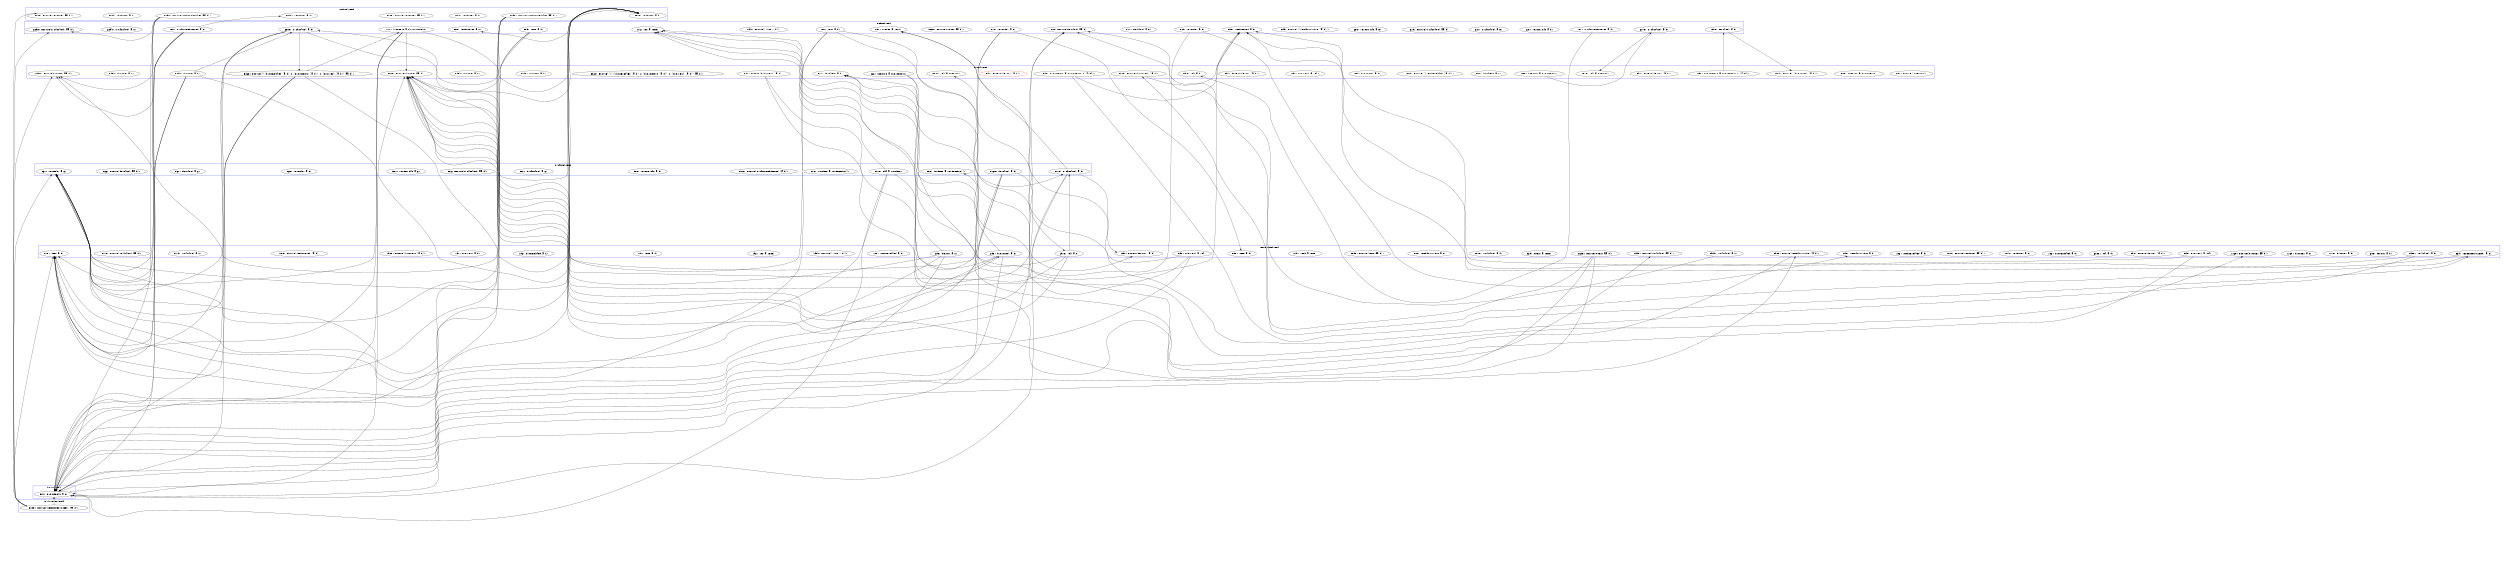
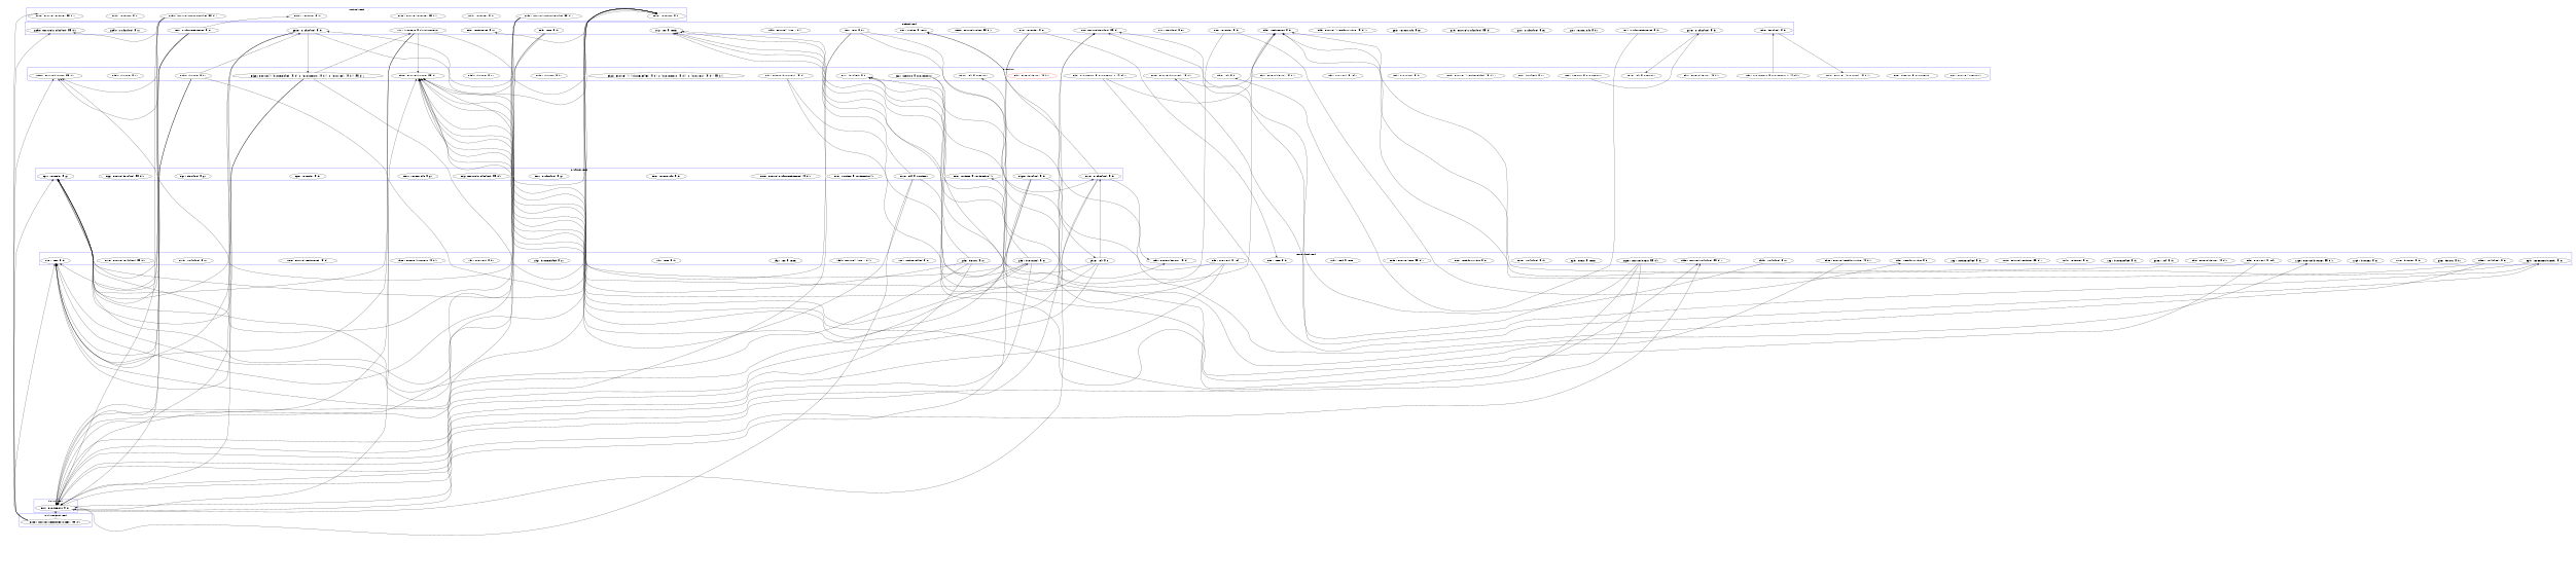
  digraph {
    fontname="DejaVu Sans Mono"
    rankdir=LR
    node [fontname="DejaVu Sans Mono"]
    edge [color=black constraint=false fontname="DejaVu Sans Mono" style=solid]
    n1 [label="340a: assume(reset_task_ready == 0);"]
    n2 [label="332a: napi_sem = 0;"]
    n3 [label="328b: napi_sem = 1;"]
    n4 [label="329a: assume(napi_scheduled == 0);"]
    n5 [label="329a: assume(napi_scheduled == 0);"]
    n6 [label="328b: napi_sem = 1;"]
    n7 [label="332a: napi_sem = 0;"]
    n8 [label="328a: assume(napi_sem == 0);"]
    n9 [label="328a: assume(napi_sem == 0);"]
    n10 [label="629b: sysfs_lock = 1;"]
    n11 [label="452: sysfs_registered = 1;"]
    n12 [label="398: registered = 0;"]
    n13 [label="399: assume(!(netif_running != 0));"]
    n14 [label="457: sysfs_registered = 0;"]
    n15 [label="241: want_dev = 5;"]
    n16 [label="477: hw_start = drv_hw_start;"]
    n17 [label="476: rc1 = ret2;"]
    n18 [label="479b: assume(!(rc1 < 0));"]
    n19 [label="482: ret4 = 0;"]
    n20 [label="642: want_sysfs = 0;"]
    n21 [label="389: ret2 = 0;"]
    n22 [label="243: assume(dev_lock == 0);"]
    n23 [label="244: dev_lock = 5;"]
    n24 [label="388: registered = 1;"]
    n25 [label="631a: sysfs_lock = 0;"]
    n26 [label="250a: dev_lock = 0;"]
    n27 [label="245: want_dev = 0;"]
    n28 [label="238a: assume(probe1 == 0);"]
    n29 [label="647a: sysfs_lock = 0;"]
    n30 [label="641: sysfs_lock = 5;"]
    n31 [label="629a: assume(sysfs_lock == 0);"]
    n32 [label="237: probe1 = ret4;"]
    n33 [label="638: want_sysfs = 5;"]
    n34 [label="640: assume(sysfs_lock == 0);"]
    n35 [label="604a: val = 1;"]
    n36 [label="603: dev_on = 1;"]
    n37 [label="291a: assume(netif_running != 0);"]
    n38 [label="591: assert(dev_on != 0);"]
    n39 [label="275: ret1 = 0;"]
    n40 [label="592: IntrMask = val;"]
    n41 [label="503: ret5 = 0;"]
    n42 [label="591: assert(dev_on != 0);"]
    n43 [label="592: IntrMask = val;"]
    n44 [label="295a: rtnl_lock = 0;"]
    n45 [label="605: intr_mask = 1;"]
    n46 [label="560: reset_task_ready = 1;"]
    n47 [label="615: dev_on = 0;"]
    n48 [label="277a: assume(rtnl_lock == 0);"]
    n49 [label="277b: rtnl_lock = 1;"]
    n50 [label="280a: assume(ret1 == 0);"]
    n51 [label="281: netif_running = 1;"]
    n52 [label="292: netif_running = 0;"]
    n53 [label="290a: assume(rtnl_lock == 0);"]
    n54 [label="290b: rtnl_lock = 1;"]
    n55 [label="407: ret3 = 0;"]
    n56 [label="496: rc2 = ret3;"]
    n57 [label="446a: assume(irq_sem == 0);"]
    n58 [label="446b: irq_sem = 1;"]
    n59 [label="447a: irq_sem = 0;"]
    n60 [label="261a: assume(open1 == 0);"]
    n61 [label="278a: assume(registered != 0);"]
    n62 [label="260: open1 = ret1;"]
    n63 [label="426: napi_enabled = 0;"]
    n64 [label="498b: assume(!(rc2 < 0));"]
    n65 [label="421: napi_enabled = 1;"]
    n66 [label="492a: assert(hw_start != 0);"]
    n67 [label="494: IntrMask = 0;"]
    n68 [label="427b: napi_sem = 1;"]
    n69 [label="416: irq_enabled = 0;"]
    n70 [label="611a: val = 0;"]
    n71 [label="284a: rtnl_lock = 0;"]
    n72 [label="279: ret9 = ret5;"]
    n73 [label="406: irq_enabled = 1;"]
    n74 [label="427a: assume(napi_sem == 0);"]
    n75 [label="529a: val = 0;"]
    n76 [label="310a: irq_sem = 0;"]
    n77 [label="305a: assume(irq_sem == 0);"]
    n78 [label="524: handled2 = 0;"]
    n79 [label="306b: assume(!((((irq_enabled != 0) & (IntrStatus != 0)) & (IntrMask != 0)) == 0));"]
    n80 [label="307: assert(intr_mask != 0);"]
    n81 [label="532: handled2 = 1;"]
    n82 [label="535: status1 = IntrStatus;"]
    n83 [label="528a: assume(intr_mask != 0);"]
    n84 [label="526: status1 = IntrStatus;"]
    n85 [label="598: IntrStatus = IntrStatus & (~val);"]
    n86 [label="534a: val = status1;"]
    n87 [label="535: status1 = IntrStatus;"]
    n88 [label="537: assume(!status1);"]
    n89 [label="305a: assume(irq_sem == 0);"]
    n90 [color=red label="597: assert(dev_on != 0);"]
    n91 [label="306a: assume((((irq_enabled != 0) & (IntrStatus != 0)) & (IntrMask != 0)) == 0);"]
    n92 [label="591: assert(dev_on != 0);"]
    n93 [label="598: IntrStatus = IntrStatus & (~val);"]
    n94 [label="534a: val = status1;"]
    n95 [label="597: assert(dev_on != 0);"]
    n96 [label="528b: assume(!(intr_mask != 0));"]
    n97 [label="305b: irq_sem = 1;"]
    n98 [label="310a: irq_sem = 0;"]
    n99 [label="305b: irq_sem = 1;"]
    n100 [label="530: intr_mask = 0;"]
    n101 [label="433b: assume(!(napi_enabled != 0));"]
    n102 [label="592: IntrMask = val;"]
    n103 [label="317: IntrStatus = 1;"]
    n104 [label="376a: dev_lock = 0;"]
    n105 [label="364: want_dev = 6;"]
    n106 [label="377a: sysfs_lock = 0;"]
    n107 [label="374a: off = nondet1;"]
    n108 [label="358: want_sysfs = 0;"]
    n109 [label="372a: assume(sysfs_registered != 0);"]
    n110 [label="354: want_sysfs = 6;"]
    n111 [label="356: assume(sysfs_lock == 0);"]
    n112 [label="357: sysfs_lock = 6;"]
    n113 [label="585: nondet2 = nondet_int();"]
    n114 [label="373: nondet1 = nondet_int();"]
    n115 [label="366: assume(dev_lock == 0);"]
    n116 [label="367: dev_lock = 6;"]
    n117 [label="368: want_dev = 0;"]
    subgraph cluster_1 {
      color=blue
-     label=workqueue_netif
+     label=workqueue_thread
      n1
    }
    subgraph cluster_2 {
      color=blue
      label=napi_thread
      n2
      n3
      n4
      n5
      n6
      n7
      n8
      n9
    }
    subgraph cluster_3 {
      color=blue
      label=pci_thread
      n10
      n11
      n12
      n13
      n14
      n15
      n16
      n17
      n18
      n19
      n20
      n21
      n22
      n23
      n24
      n25
      n26
      n27
      n28
      n29
      n30
      n31
      n32
      n33
      n34
    }
    subgraph cluster_4 {
      color=blue
      label=network_thread
      n35
      n36
      n37
      n38
      n39
      n40
      n41
      n42
      n43
      n44
      n45
      n46
      n47
      n48
      n49
      n50
      n51
      n52
      n53
      n54
      n55
      n56
      n57
      n58
      n59
      n60
      n61
      n62
      n63
      n64
      n65
      n66
      n67
      n68
      n69
      n70
      n71
      n72
      n73
      n74
    }
    subgraph cluster_5 {
      color=blue
-     label=irq_thread
+     label=irq_intr
      n75
      n76
      n77
      n78
      n79
      n80
      n81
      n82
      n83
      n84
      n85
      n86
      n87
      n88
      n89
      n90
      n91
      n92
      n93
      n94
      n95
      n96
      n97
      n98
      n99
      n100
      n101
      n102
    }
    subgraph cluster_6 {
      color=blue
      label=dev_thread
      n103
    }
    subgraph cluster_7 {
      color=blue
      label=sysfs_thread
      n104
      n105
      n106
      n107
      n108
      n109
      n110
      n111
      n112
      n113
      n114
      n115
      n116
      n117
    }
    n1 -> n8
    n1 -> n31
    n1 -> n39
    n1 -> n89
    n1 -> n103
    n1 -> n105
    n2 -> n24
    n2 -> n39
    n2 -> n77
    n2 -> n103
    n2 -> n105
    n3 -> n4 [color=white constraint=""]
    n4 -> n2 [color=white constraint=""]
    n4 -> n25
    n4 -> n39
    n4 -> n89
    n4 -> n103
    n4 -> n105
    n5 -> n7 [color=white constraint=""]
    n5 -> n31
    n5 -> n39
    n5 -> n89
    n5 -> n103
    n5 -> n105
    n6 -> n5 [color=white constraint=""]
    n7 -> n9 [color=white constraint=""]
    n8 -> n6 [color=white constraint=""]
    n9 -> n3 [color=white constraint=""]
    n10 -> n11 [color=white constraint=""]
    n11 -> n7
    n11 -> n25 [color=white constraint=""]
    n11 -> n39
    n11 -> n89
    n11 -> n103
    n11 -> n105
    n12 -> n13 [color=white constraint=""]
    n13 -> n33 [color=white constraint=""]
    n14 -> n29 [color=white constraint=""]
    n14 -> n75
    n15 -> n22 [color=white constraint=""]
    n15 -> n41
    n15 -> n77
    n15 -> n103
    n16 -> n2
    n16 -> n24 [color=white constraint=""]
    n16 -> n39
    n16 -> n77
    n16 -> n103
    n16 -> n105
    n17 -> n18 [color=white constraint=""]
    n18 -> n19 [color=white constraint=""]
    n19 -> n32 [color=white constraint=""]
    n19 -> n38
    n19 -> n77
    n19 -> n103
    n19 -> n106
    n20 -> n14 [color=white constraint=""]
    n21 -> n17 [color=white constraint=""]
    n21 -> n39
    n21 -> n77
    n21 -> n105
    n22 -> n23 [color=white constraint=""]
    n23 -> n27 [color=white constraint=""]
    n24 -> n21 [color=white constraint=""]
    n25 -> n2
    n25 -> n16 [color=white constraint=""]
    n25 -> n39
    n25 -> n91
    n25 -> n103
    n25 -> n105
    n26 -> n96
    n27 -> n12 [color=white constraint=""]
    n27 -> n52
    n27 -> n78
    n28 -> n15 [color=white constraint=""]
    n29 -> n26 [color=white constraint=""]
    n29 -> n94
    n30 -> n20 [color=white constraint=""]
    n31 -> n10 [color=white constraint=""]
    n32 -> n28 [color=white constraint=""]
    n33 -> n34 [color=white constraint=""]
    n34 -> n30 [color=white constraint=""]
    n35 -> n17
    n35 -> n38 [color=white constraint=""]
    n35 -> n77
    n35 -> n103
    n35 -> n106
    n36 -> n17
    n36 -> n45 [color=white constraint=""]
    n36 -> n77
    n36 -> n103
    n36 -> n105
    n37 -> n52 [color=white constraint=""]
    n37 -> n78
    n38 -> n40 [color=white constraint=""]
    n39 -> n48 [color=white constraint=""]
    n40 -> n32
    n40 -> n41 [color=white constraint=""]
    n40 -> n77
    n40 -> n103
    n41 -> n72 [color=white constraint=""]
    n42 -> n43 [color=white constraint=""]
    n43 -> n12
    n43 -> n57 [color=white constraint=""]
    n43 -> n78
    n44 -> n12
    n44 -> n46 [color=white constraint=""]
    n44 -> n86
    n45 -> n17
    n45 -> n35 [color=white constraint=""]
    n45 -> n77
    n45 -> n103
    n45 -> n113
    n46 -> n12
    n46 -> n83
    n47 -> n44 [color=white constraint=""]
    n48 -> n49 [color=white constraint=""]
    n49 -> n61 [color=white constraint=""]
    n50 -> n51 [color=white constraint=""]
    n51 -> n71 [color=white constraint=""]
    n52 -> n63 [color=white constraint=""]
    n53 -> n54 [color=white constraint=""]
    n54 -> n22
    n54 -> n37 [color=white constraint=""]
    n55 -> n56 [color=white constraint=""]
    n56 -> n64 [color=white constraint=""]
    n57 -> n58 [color=white constraint=""]
    n58 -> n59 [color=white constraint=""]
    n59 -> n47 [color=white constraint=""]
    n60 -> n22
    n60 -> n53 [color=white constraint=""]
    n60 -> n77
    n60 -> n103
    n61 -> n66 [color=white constraint=""]
    n62 -> n60 [color=white constraint=""]
    n63 -> n74 [color=white constraint=""]
    n64 -> n65 [color=white constraint=""]
    n65 -> n36 [color=white constraint=""]
    n66 -> n67 [color=white constraint=""]
    n67 -> n73 [color=white constraint=""]
    n68 -> n69 [color=white constraint=""]
    n69 -> n70 [color=white constraint=""]
    n70 -> n42 [color=white constraint=""]
    n71 -> n62 [color=white constraint=""]
    n72 -> n50 [color=white constraint=""]
    n73 -> n55 [color=white constraint=""]
    n74 -> n68 [color=white constraint=""]
    n75 -> n92 [color=white constraint=""]
    n76 -> n2
    n76 -> n25
    n76 -> n39
    n76 -> n91 [color=white constraint=""]
    n76 -> n103
    n76 -> n105
    n77 -> n99 [color=white constraint=""]
    n78 -> n84 [color=white constraint=""]
    n79 -> n80 [color=white constraint=""]
    n80 -> n22
    n80 -> n53
    n80 -> n78 [color=white constraint=""]
    n81 -> n82 [color=white constraint=""]
    n82 -> n29
    n82 -> n94 [color=white constraint=""]
    n83 -> n12
    n83 -> n75 [color=white constraint=""]
    n84 -> n12
    n84 -> n57
    n84 -> n86 [color=white constraint=""]
    n85 -> n12
    n85 -> n46
    n85 -> n83 [color=white constraint=""]
    n86 -> n90 [color=white constraint=""]
    n87 -> n88 [color=white constraint=""]
    n89 -> n97 [color=white constraint=""]
    n90 -> n85 [color=white constraint=""]
    n91 -> n2
    n91 -> n16
    n91 -> n39
    n91 -> n77 [color=white constraint=""]
    n91 -> n103
    n91 -> n105
    n92 -> n102 [color=white constraint=""]
    n93 -> n26
    n93 -> n96 [color=white constraint=""]
    n94 -> n95 [color=white constraint=""]
    n95 -> n93 [color=white constraint=""]
    n96 -> n87 [color=white constraint=""]
    n97 -> n76 [color=white constraint=""]
    n98 -> n79 [color=white constraint=""]
    n99 -> n98 [color=white constraint=""]
    n100 -> n101 [color=white constraint=""]
    n101 -> n81 [color=white constraint=""]
    n102 -> n100 [color=white constraint=""]
    n103 -> n22
-   n103 -> n37
+   n103 -> n53
    n103 -> n77
    n104 -> n17
    n104 -> n35
    n104 -> n77
    n104 -> n103
    n104 -> n106 [color=white constraint=""]
    n105 -> n115 [color=white constraint=""]
    n106 -> n32
    n106 -> n38
    n106 -> n77
    n106 -> n103
    n107 -> n17
    n107 -> n45
    n107 -> n77
    n107 -> n103
    n107 -> n113 [color=white constraint=""]
    n108 -> n109 [color=white constraint=""]
    n109 -> n114 [color=white constraint=""]
    n110 -> n111 [color=white constraint=""]
    n111 -> n112 [color=white constraint=""]
    n112 -> n108 [color=white constraint=""]
    n113 -> n104 [color=white constraint=""]
    n114 -> n107 [color=white constraint=""]
    n115 -> n116 [color=white constraint=""]
    n116 -> n117 [color=white constraint=""]
    n117 -> n110 [color=white constraint=""]
  }
